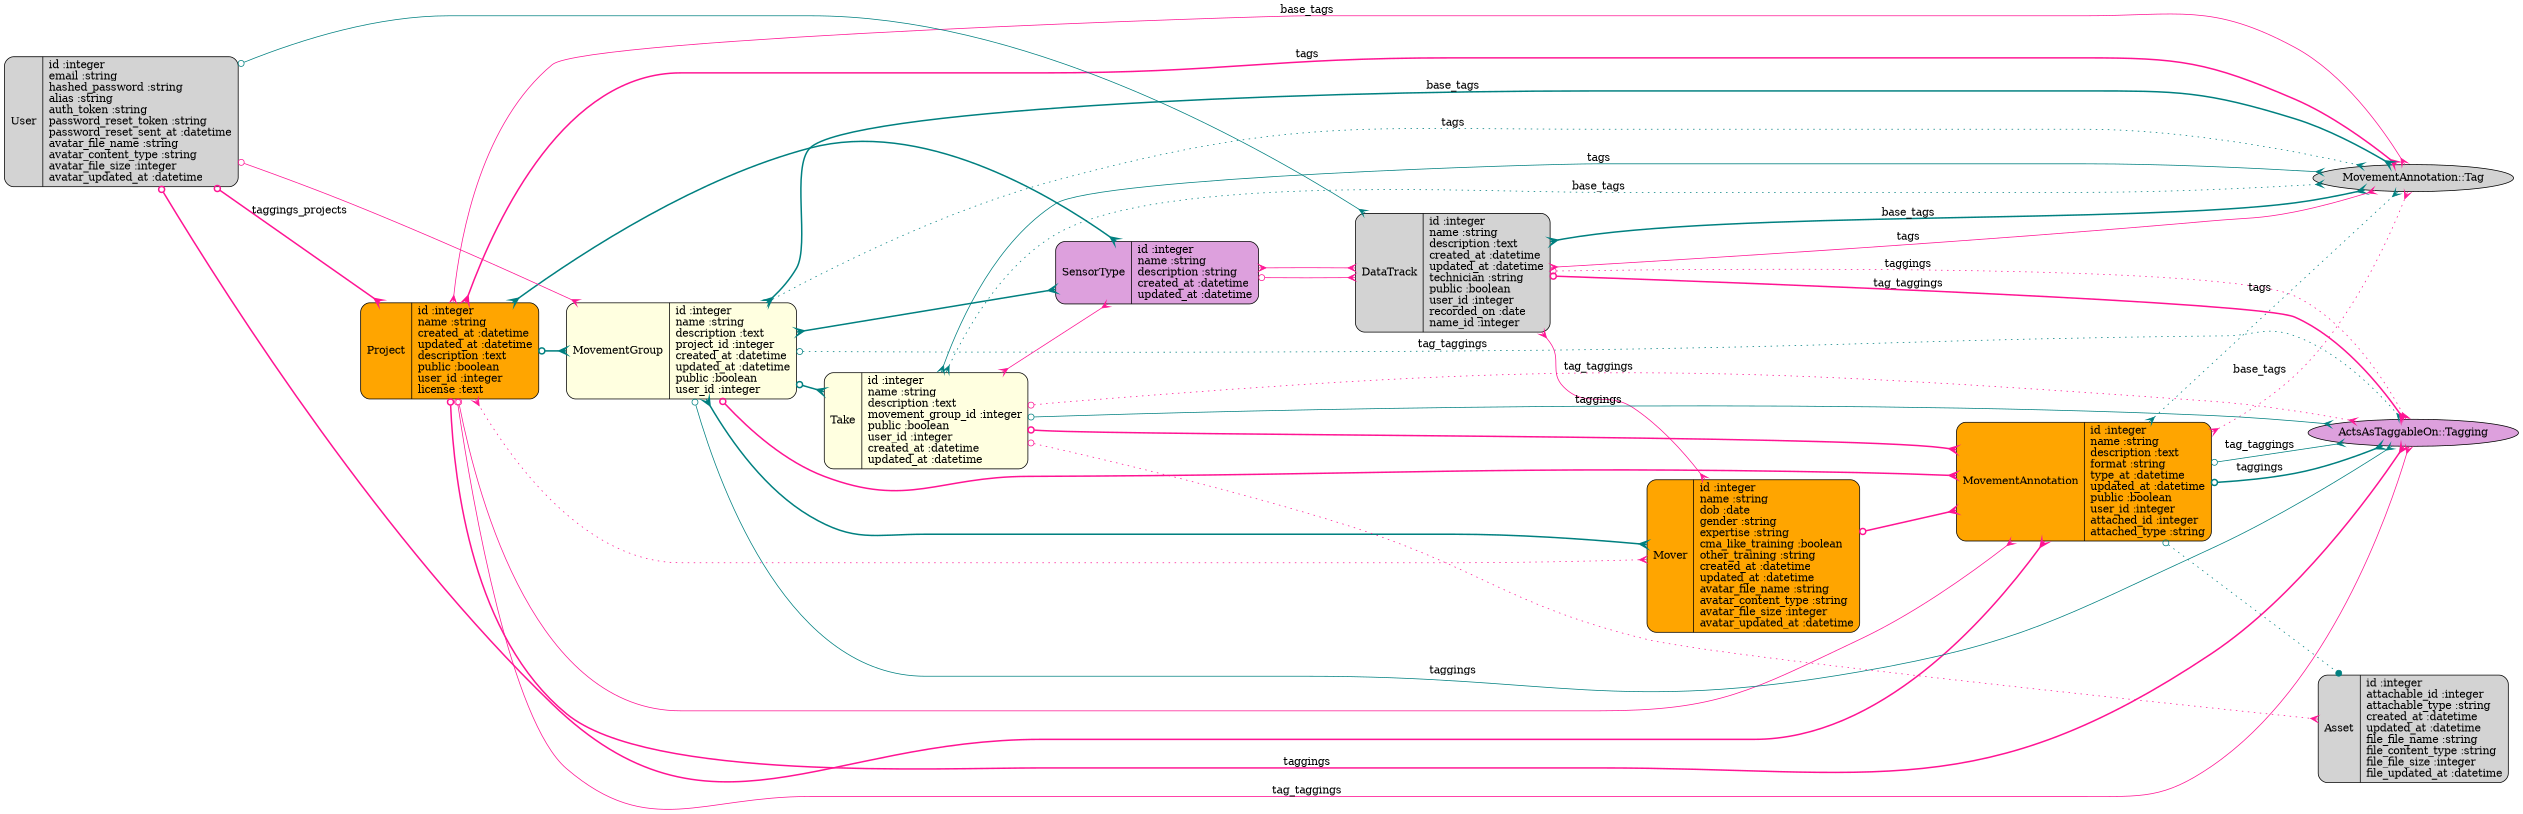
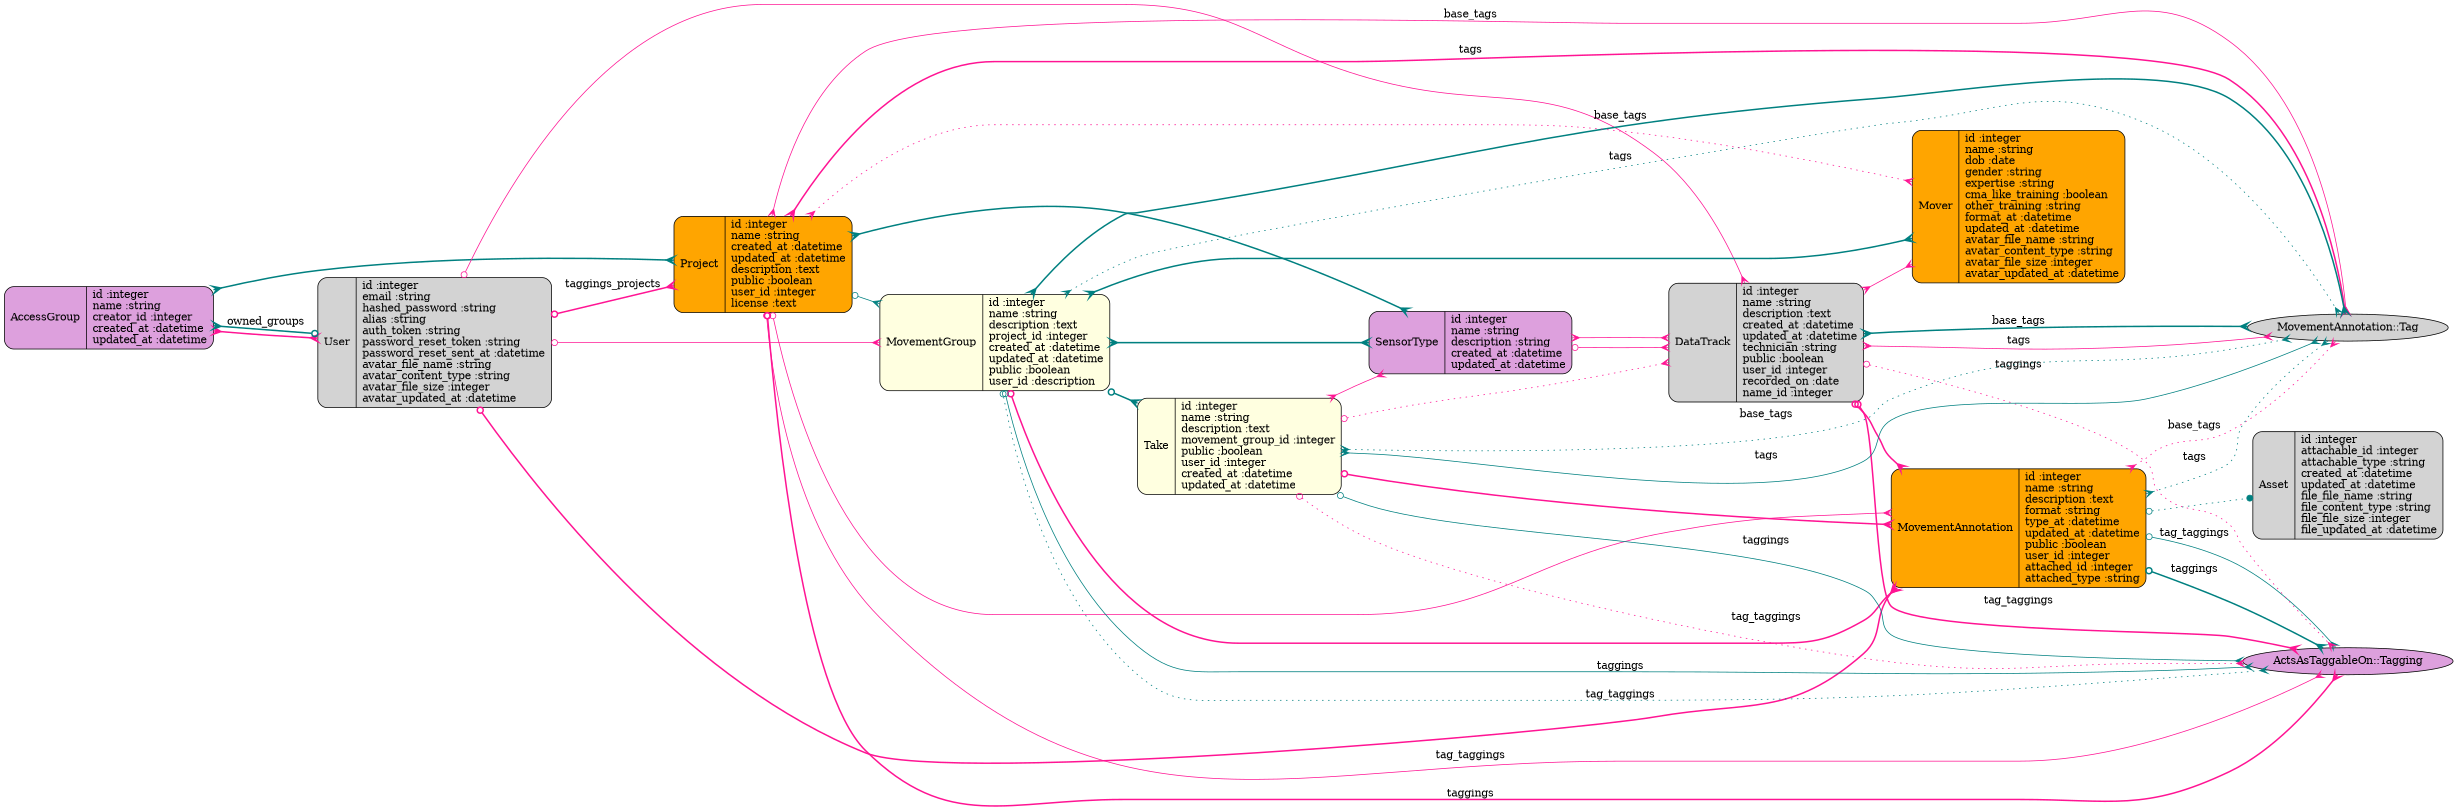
  digraph {
    rankdir=LR
    splines=true
    node [fillcolor=lightgrey shape=Mrecord style=filled]
    edge [arrowhead=crow arrowtail=odot color=deeppink dir=both style=bold]
+   n1 [fillcolor=plum label="{AccessGroup|id :integer\lname :string\lcreator_id :integer\lcreated_at :datetime\lupdated_at :datetime\l}"]
    n2 [fillcolor=orange label="{Project|id :integer\lname :string\lcreated_at :datetime\lupdated_at :datetime\ldescription :text\lpublic :boolean\luser_id :integer\llicense :text\l}"]
    n3 [label="{User|id :integer\lemail :string\lhashed_password :string\lalias :string\lauth_token :string\lpassword_reset_token :string\lpassword_reset_sent_at :datetime\lavatar_file_name :string\lavatar_content_type :string\lavatar_file_size :integer\lavatar_updated_at :datetime\l}"]
    n4 [fillcolor=orange label="{MovementAnnotation|id :integer\lname :string\ldescription :text\lformat :string\ltype_at :datetime\lupdated_at :datetime\lpublic :boolean\luser_id :integer\lattached_id :integer\lattached_type :string\l}"]
    n5 [fillcolor=plum label="{SensorType|id :integer\lname :string\ldescription :string\lcreated_at :datetime\lupdated_at :datetime\l}"]
    "ActsAsTaggableOn::Tagging" [fillcolor=plum shape=""]
    n7 [label="MovementAnnotation::Tag" shape=""]
-   n8 [fillcolor=lightyellow label="{MovementGroup|id :integer\lname :string\ldescription :text\lproject_id :integer\lcreated_at :datetime\lupdated_at :datetime\lpublic :boolean\luser_id :integer\l}"]
+   n8 [fillcolor=lightyellow label="{MovementGroup|id :integer\lname :string\ldescription :text\lproject_id :integer\lcreated_at :datetime\lupdated_at :datetime\lpublic :boolean\luser_id :description\l}"]
    n9 [label="{DataTrack|id :integer\lname :string\ldescription :text\lcreated_at :datetime\lupdated_at :datetime\ltechnician :string\lpublic :boolean\luser_id :integer\lrecorded_on :date\lname_id :integer\l}"]
    n10 [label="{Asset|id :integer\lattachable_id :integer\lattachable_type :string\lcreated_at :datetime\lupdated_at :datetime\lfile_file_name :string\lfile_content_type :string\lfile_file_size :integer\lfile_updated_at :datetime\l}"]
-   n11 [fillcolor=orange label="{Mover|id :integer\lname :string\ldob :date\lgender :string\lexpertise :string\lcma_like_training :boolean\lother_training :string\lcreated_at :datetime\lupdated_at :datetime\lavatar_file_name :string\lavatar_content_type :string\lavatar_file_size :integer\lavatar_updated_at :datetime\l}"]
+   n11 [fillcolor=orange label="{Mover|id :integer\lname :string\ldob :date\lgender :string\lexpertise :string\lcma_like_training :boolean\lother_training :string\lformat_at :datetime\lupdated_at :datetime\lavatar_file_name :string\lavatar_content_type :string\lavatar_file_size :integer\lavatar_updated_at :datetime\l}"]
    n12 [fillcolor=lightyellow label="{Take|id :integer\lname :string\ldescription :text\lmovement_group_id :integer\lpublic :boolean\luser_id :integer\lcreated_at :datetime\lupdated_at :datetime\l}"]
+   n1 -> n2 [arrowtail=crow color=teal]
+   n1 -> n3 [arrowtail=crow]
    n2 -> n4 [style=solid]
    n2 -> n5 [arrowtail=crow color=teal]
    n2 -> "ActsAsTaggableOn::Tagging" [label=taggings]
    n2 -> "ActsAsTaggableOn::Tagging" [label=tag_taggings style=solid]
    n2 -> n7 [arrowtail=crow label=base_tags style=solid]
    n2 -> n7 [arrowtail=crow label=tags]
-   n2 -> n8 [color=teal]
+   n2 -> n8 [color=teal style=solid]
+   n3 -> n1 [color=teal label=owned_groups]
    n3 -> n2 [label=taggings_projects]
    n3 -> n4
    n3 -> n8 [style=solid]
-   n3 -> n9 [color=teal style=solid]
+   n3 -> n9 [style=solid]
    n4 -> "ActsAsTaggableOn::Tagging" [color=teal label=taggings]
    n4 -> "ActsAsTaggableOn::Tagging" [color=teal label=tag_taggings style=solid]
    n4 -> n7 [arrowtail=crow label=base_tags style=dotted]
    n4 -> n7 [arrowtail=crow color=teal label=tags style=dotted]
    n4 -> n10 [arrowhead=dot color=teal style=dotted]
    n5 -> n9 [style=solid]
    n8 -> n4
    n8 -> n5 [arrowtail=crow color=teal]
    n8 -> "ActsAsTaggableOn::Tagging" [color=teal label=taggings style=solid]
    n8 -> "ActsAsTaggableOn::Tagging" [color=teal label=tag_taggings style=dotted]
    n8 -> n7 [arrowtail=crow color=teal label=base_tags]
    n8 -> n7 [arrowtail=crow color=teal label=tags style=dotted]
    n8 -> n11 [arrowtail=crow color=teal]
    n8 -> n12 [color=teal]
-   n11 -> n4
+   n9 -> n4
    n9 -> n5 [arrowtail=crow style=solid]
    n9 -> "ActsAsTaggableOn::Tagging" [label=taggings style=dotted]
    n9 -> "ActsAsTaggableOn::Tagging" [label=tag_taggings]
    n9 -> n7 [arrowtail=crow color=teal label=base_tags]
    n9 -> n7 [arrowtail=crow label=tags style=solid]
    n9 -> n11 [arrowtail=crow style=solid]
    n11 -> n2 [arrowtail=crow style=dotted]
    n12 -> n4
    n12 -> n5 [arrowtail=crow style=solid]
    n12 -> "ActsAsTaggableOn::Tagging" [color=teal label=taggings style=solid]
    n12 -> "ActsAsTaggableOn::Tagging" [label=tag_taggings style=dotted]
    n12 -> n7 [arrowtail=crow color=teal label=base_tags style=dotted]
    n12 -> n7 [arrowtail=crow color=teal label=tags style=solid]
-   n12 -> n10 [style=dotted]
+   n12 -> n9 [style=dotted]
  }
